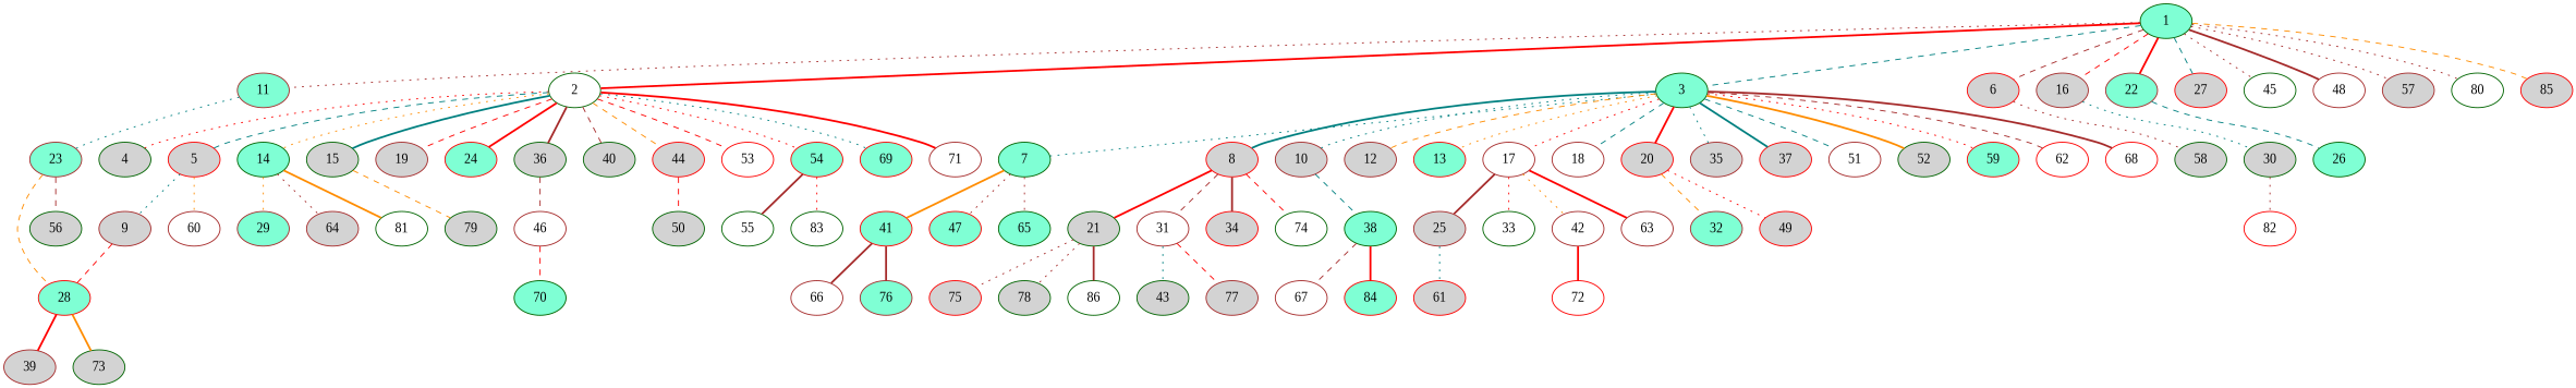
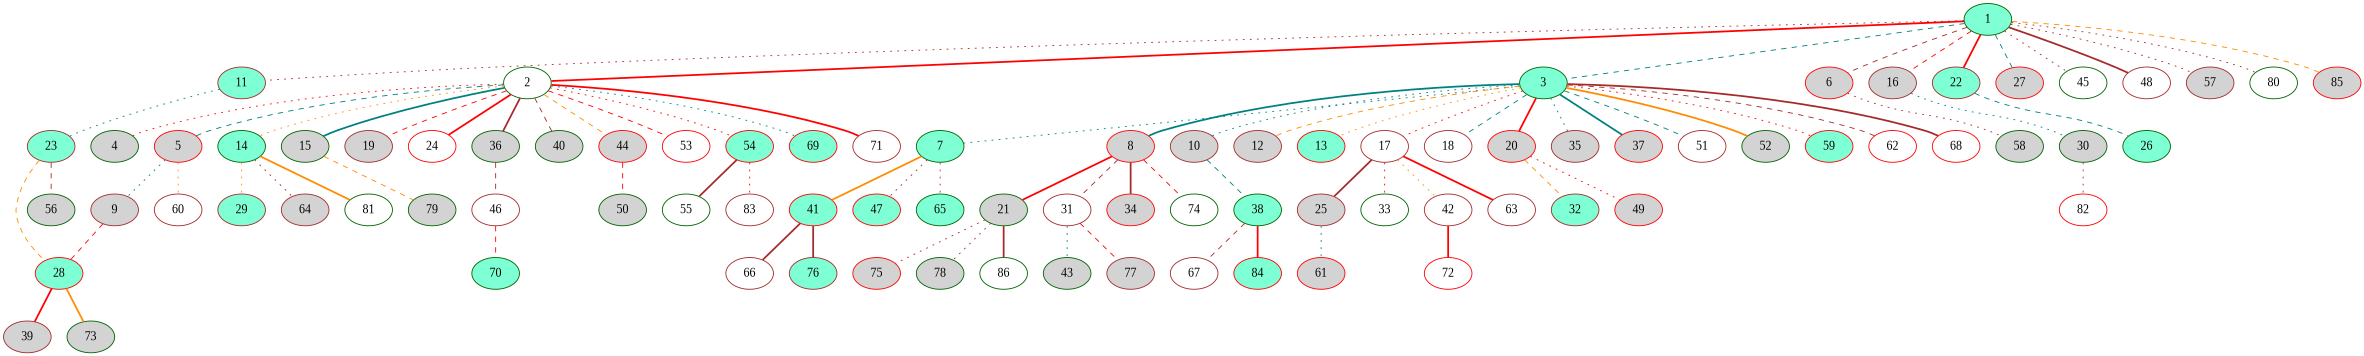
  graph {
    fontname="Liberation Serif"
    node [color=darkgreen fillcolor=lightgrey fontname="Liberation Serif" style=filled]
    edge [color=brown fontname="Liberation Serif" style=dotted]
    1 [fillcolor=aquamarine]
    2 [fillcolor=white]
    3 [fillcolor=aquamarine]
    6 [color=red]
    11 [color=brown fillcolor=aquamarine]
    16 [color=brown]
    22 [color=brown fillcolor=aquamarine]
    27 [color=red]
    45 [fillcolor=white]
    48 [color=brown fillcolor=white]
    57 [color=brown]
    80 [fillcolor=white]
    85 [color=red]
    4
    5 [color=red]
    14 [fillcolor=aquamarine]
    15
    19 [color=brown]
-   24 [color=red fillcolor=aquamarine]
+   24 [color=red fillcolor=white]
    36
    40
    44 [color=red]
    53 [color=red fillcolor=white]
    54 [color=red fillcolor=aquamarine]
    69 [color=red fillcolor=aquamarine]
    71 [color=brown fillcolor=white]
    7 [fillcolor=aquamarine]
    8 [color=red]
    10 [color=brown]
    12 [color=brown]
    13 [color=red fillcolor=aquamarine]
    17 [color=brown fillcolor=white]
    18 [color=brown fillcolor=white]
    20 [color=red]
    35 [color=brown]
    37 [color=red]
    51 [color=brown fillcolor=white]
    52
    59 [color=red fillcolor=aquamarine]
    62 [color=red fillcolor=white]
    68 [color=red fillcolor=white]
    58
    23 [color=brown fillcolor=aquamarine]
    30
    26 [fillcolor=aquamarine]
    9 [color=brown]
    60 [color=brown fillcolor=white]
    29 [color=brown fillcolor=aquamarine]
    64 [color=brown]
    81 [fillcolor=white]
    79
    46 [color=brown fillcolor=white]
    50
    55 [fillcolor=white]
-   83 [fillcolor=white]
+   83 [color=brown fillcolor=white]
    41 [color=red fillcolor=aquamarine]
    47 [color=red fillcolor=aquamarine]
    65 [fillcolor=aquamarine]
    21
    31 [color=brown fillcolor=white]
    34 [color=red]
    74 [fillcolor=white]
    38 [fillcolor=aquamarine]
    25 [color=brown]
    33 [fillcolor=white]
    42 [color=brown fillcolor=white]
    63 [color=brown fillcolor=white]
    32 [color=brown fillcolor=aquamarine]
    49 [color=red]
    28 [color=red fillcolor=aquamarine]
    66 [color=brown fillcolor=white]
    76 [color=brown fillcolor=aquamarine]
    75 [color=red]
    78
    86 [fillcolor=white]
    43
    77 [color=brown]
    39 [color=brown]
    73
    67 [color=brown fillcolor=white]
    84 [color=red fillcolor=aquamarine]
    56
    82 [color=red fillcolor=white]
    61 [color=red]
    72 [color=red fillcolor=white]
    70 [fillcolor=aquamarine]
    1 -- 2 [color=red style=bold]
    1 -- 3 [color=teal style=dashed]
    1 -- 6 [style=dashed]
    1 -- 11
    1 -- 16 [color=red style=dashed]
    1 -- 22 [color=red style=bold]
    1 -- 27 [color=teal style=dashed]
    1 -- 45
    1 -- 48 [style=bold]
    1 -- 57
    1 -- 80
    1 -- 85 [color=darkorange style=dashed]
    2 -- 4 [color=red]
    2 -- 5 [color=teal style=dashed]
    2 -- 14 [color=darkorange]
    2 -- 15 [color=teal style=bold]
    2 -- 19 [color=red style=dashed]
    2 -- 24 [color=red style=bold]
    2 -- 36 [style=bold]
    2 -- 40 [style=dashed]
    2 -- 44 [color=darkorange style=dashed]
    2 -- 53 [color=red style=dashed]
    2 -- 54 [color=red]
    2 -- 69 [color=teal]
    2 -- 71 [color=red style=bold]
    3 -- 7 [color=teal]
    3 -- 8 [color=teal style=bold]
    3 -- 10 [color=teal]
    3 -- 12 [color=darkorange style=dashed]
    3 -- 13 [color=darkorange]
    3 -- 17 [color=red]
    3 -- 18 [color=teal style=dashed]
    3 -- 20 [color=red style=bold]
    3 -- 35 [color=teal]
    3 -- 37 [color=teal style=bold]
    3 -- 51 [color=teal style=dashed]
    3 -- 52 [color=darkorange style=bold]
    3 -- 59 [color=red]
    3 -- 62 [style=dashed]
    3 -- 68 [style=bold]
    6 -- 58
    11 -- 23 [color=teal]
    16 -- 30 [color=teal]
    22 -- 26 [color=teal style=dashed]
    5 -- 9 [color=teal]
    5 -- 60 [color=darkorange]
    14 -- 29 [color=darkorange]
    14 -- 64
    14 -- 81 [color=darkorange style=bold]
    15 -- 79 [color=darkorange style=dashed]
    36 -- 46 [style=dashed]
    44 -- 50 [color=red style=dashed]
    54 -- 55 [style=bold]
    54 -- 83 [color=red]
    7 -- 41 [color=darkorange style=bold]
    7 -- 47
    7 -- 65
    8 -- 21 [color=red style=bold]
    8 -- 31 [style=dashed]
    8 -- 34 [style=bold]
    8 -- 74 [color=red style=dashed]
    10 -- 38 [color=teal style=dashed]
    17 -- 25 [style=bold]
    17 -- 33 [color=red]
    17 -- 42 [color=darkorange]
    17 -- 63 [color=red style=bold]
    20 -- 32 [color=darkorange style=dashed]
    20 -- 49 [color=red]
    23 -- 28 [color=darkorange style=dashed]
    23 -- 56 [style=dashed]
    30 -- 82
    9 -- 28 [color=red style=dashed]
    46 -- 70 [color=red style=dashed]
    41 -- 66 [style=bold]
    41 -- 76 [style=bold]
    21 -- 75
    21 -- 78
    21 -- 86 [style=bold]
    31 -- 43 [color=teal]
    31 -- 77 [color=red style=dashed]
    38 -- 67 [style=dashed]
    38 -- 84 [color=red style=bold]
    25 -- 61 [color=teal]
    42 -- 72 [color=red style=bold]
    28 -- 39 [color=red style=bold]
    28 -- 73 [color=darkorange style=bold]
  }
